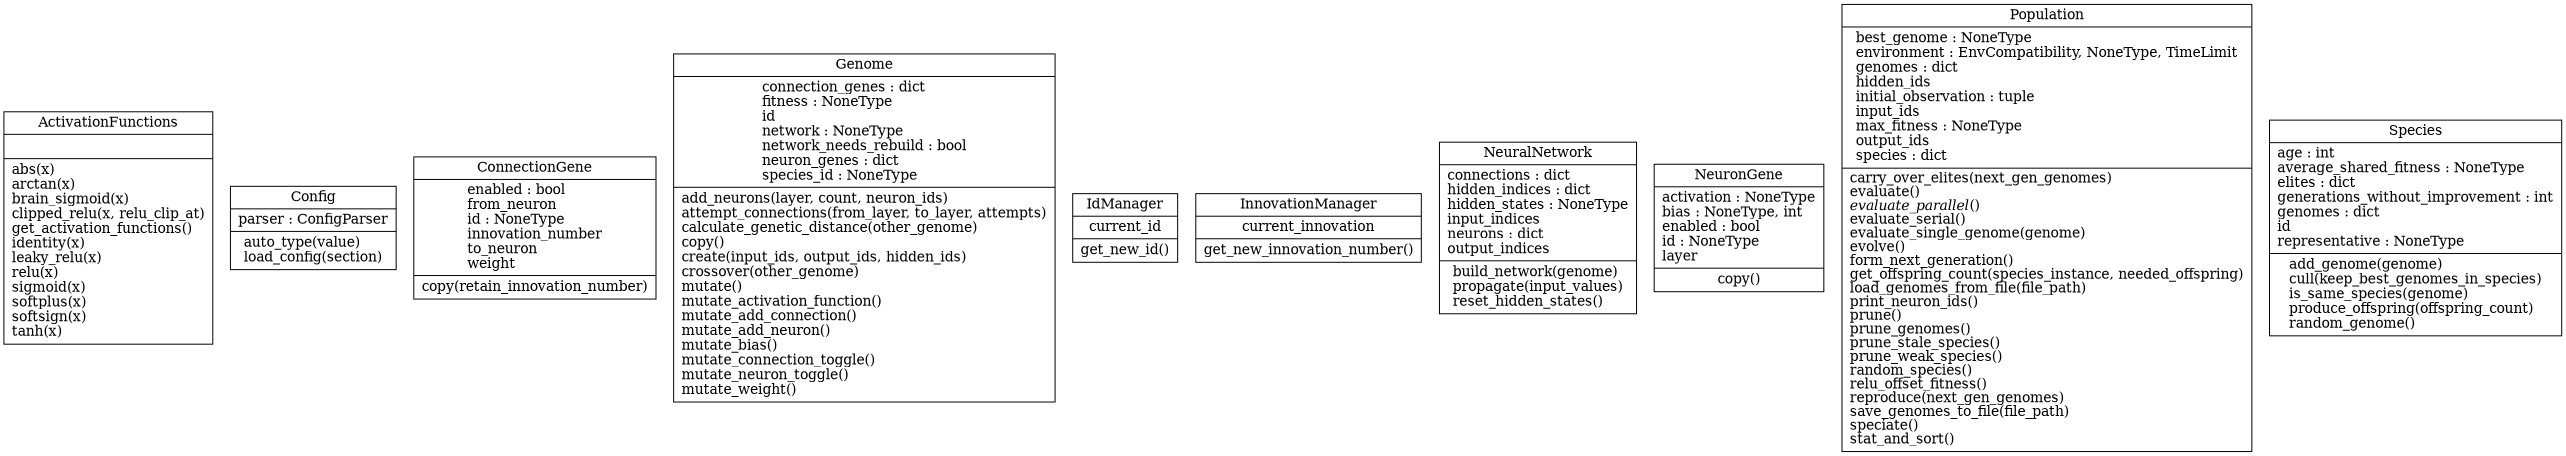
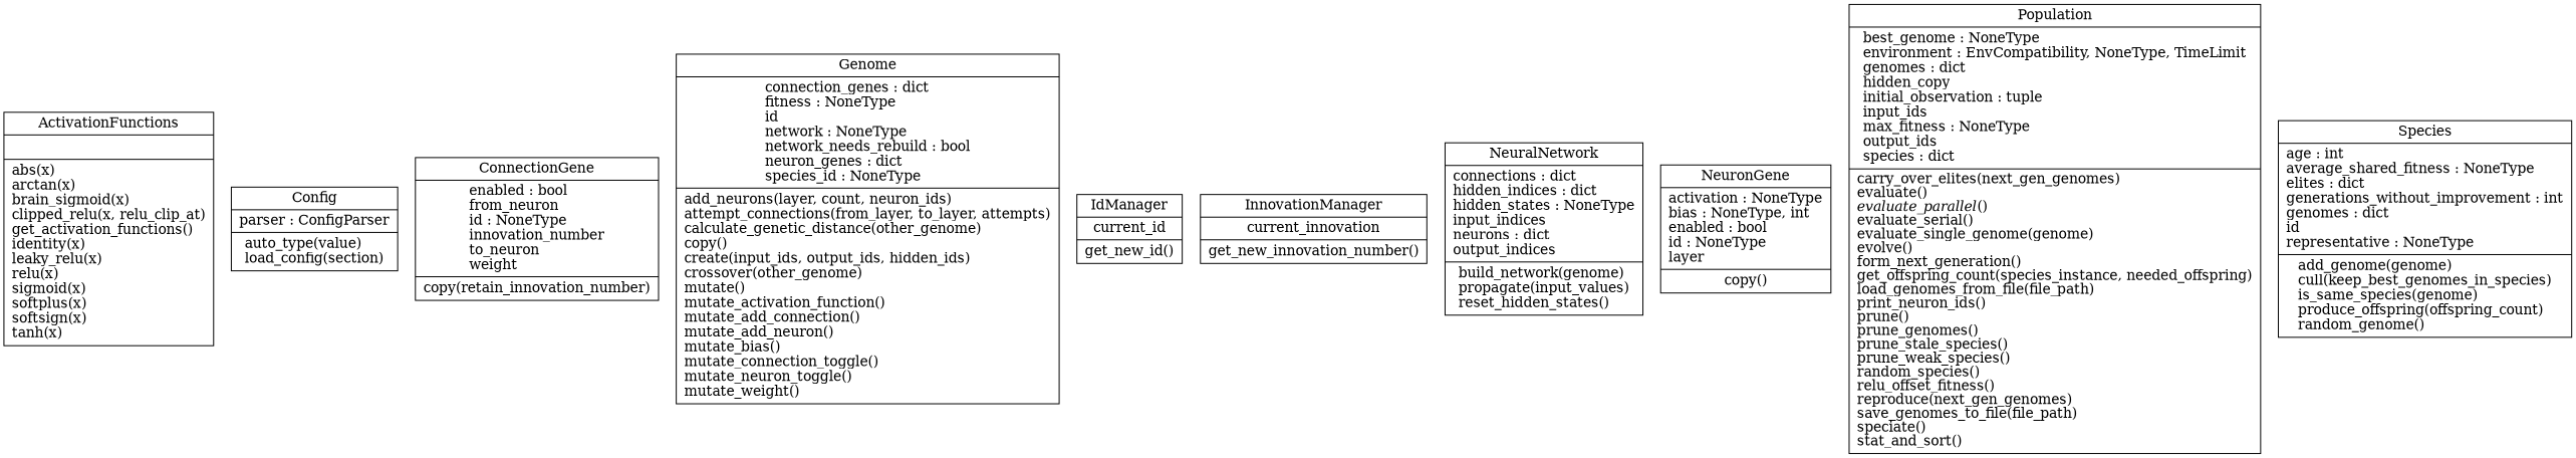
  digraph {
    rankdir=BT
    node [color=black fontcolor=black shape=record style=solid]
    n1 [label=<{ActivationFunctions|<br ALIGN="LEFT"/>|abs(x)<br ALIGN="LEFT"/>arctan(x)<br ALIGN="LEFT"/>brain_sigmoid(x)<br ALIGN="LEFT"/>clipped_relu(x, relu_clip_at)<br ALIGN="LEFT"/>get_activation_functions()<br ALIGN="LEFT"/>identity(x)<br ALIGN="LEFT"/>leaky_relu(x)<br ALIGN="LEFT"/>relu(x)<br ALIGN="LEFT"/>sigmoid(x)<br ALIGN="LEFT"/>softplus(x)<br ALIGN="LEFT"/>softsign(x)<br ALIGN="LEFT"/>tanh(x)<br ALIGN="LEFT"/>}>]
    n2 [label=<{Config|parser : ConfigParser<br ALIGN="LEFT"/>|auto_type(value)<br ALIGN="LEFT"/>load_config(section)<br ALIGN="LEFT"/>}>]
    n3 [label=<{ConnectionGene|enabled : bool<br ALIGN="LEFT"/>from_neuron<br ALIGN="LEFT"/>id : NoneType<br ALIGN="LEFT"/>innovation_number<br ALIGN="LEFT"/>to_neuron<br ALIGN="LEFT"/>weight<br ALIGN="LEFT"/>|copy(retain_innovation_number)<br ALIGN="LEFT"/>}>]
    n4 [label=<{Genome|connection_genes : dict<br ALIGN="LEFT"/>fitness : NoneType<br ALIGN="LEFT"/>id<br ALIGN="LEFT"/>network : NoneType<br ALIGN="LEFT"/>network_needs_rebuild : bool<br ALIGN="LEFT"/>neuron_genes : dict<br ALIGN="LEFT"/>species_id : NoneType<br ALIGN="LEFT"/>|add_neurons(layer, count, neuron_ids)<br ALIGN="LEFT"/>attempt_connections(from_layer, to_layer, attempts)<br ALIGN="LEFT"/>calculate_genetic_distance(other_genome)<br ALIGN="LEFT"/>copy()<br ALIGN="LEFT"/>create(input_ids, output_ids, hidden_ids)<br ALIGN="LEFT"/>crossover(other_genome)<br ALIGN="LEFT"/>mutate()<br ALIGN="LEFT"/>mutate_activation_function()<br ALIGN="LEFT"/>mutate_add_connection()<br ALIGN="LEFT"/>mutate_add_neuron()<br ALIGN="LEFT"/>mutate_bias()<br ALIGN="LEFT"/>mutate_connection_toggle()<br ALIGN="LEFT"/>mutate_neuron_toggle()<br ALIGN="LEFT"/>mutate_weight()<br ALIGN="LEFT"/>}>]
    n5 [label=<{IdManager|current_id<br ALIGN="LEFT"/>|get_new_id()<br ALIGN="LEFT"/>}>]
    n6 [label=<{InnovationManager|current_innovation<br ALIGN="LEFT"/>|get_new_innovation_number()<br ALIGN="LEFT"/>}>]
    n7 [label=<{NeuralNetwork|connections : dict<br ALIGN="LEFT"/>hidden_indices : dict<br ALIGN="LEFT"/>hidden_states : NoneType<br ALIGN="LEFT"/>input_indices<br ALIGN="LEFT"/>neurons : dict<br ALIGN="LEFT"/>output_indices<br ALIGN="LEFT"/>|build_network(genome)<br ALIGN="LEFT"/>propagate(input_values)<br ALIGN="LEFT"/>reset_hidden_states()<br ALIGN="LEFT"/>}>]
    n8 [label=<{NeuronGene|activation : NoneType<br ALIGN="LEFT"/>bias : NoneType, int<br ALIGN="LEFT"/>enabled : bool<br ALIGN="LEFT"/>id : NoneType<br ALIGN="LEFT"/>layer<br ALIGN="LEFT"/>|copy()<br ALIGN="LEFT"/>}>]
-   n9 [label=<{Population|best_genome : NoneType<br ALIGN="LEFT"/>environment : EnvCompatibility, NoneType, TimeLimit<br ALIGN="LEFT"/>genomes : dict<br ALIGN="LEFT"/>hidden_ids<br ALIGN="LEFT"/>initial_observation : tuple<br ALIGN="LEFT"/>input_ids<br ALIGN="LEFT"/>max_fitness : NoneType<br ALIGN="LEFT"/>output_ids<br ALIGN="LEFT"/>species : dict<br ALIGN="LEFT"/>|carry_over_elites(next_gen_genomes)<br ALIGN="LEFT"/>evaluate()<br ALIGN="LEFT"/><I>evaluate_parallel</I>()<br ALIGN="LEFT"/>evaluate_serial()<br ALIGN="LEFT"/>evaluate_single_genome(genome)<br ALIGN="LEFT"/>evolve()<br ALIGN="LEFT"/>form_next_generation()<br ALIGN="LEFT"/>get_offspring_count(species_instance, needed_offspring)<br ALIGN="LEFT"/>load_genomes_from_file(file_path)<br ALIGN="LEFT"/>print_neuron_ids()<br ALIGN="LEFT"/>prune()<br ALIGN="LEFT"/>prune_genomes()<br ALIGN="LEFT"/>prune_stale_species()<br ALIGN="LEFT"/>prune_weak_species()<br ALIGN="LEFT"/>random_species()<br ALIGN="LEFT"/>relu_offset_fitness()<br ALIGN="LEFT"/>reproduce(next_gen_genomes)<br ALIGN="LEFT"/>save_genomes_to_file(file_path)<br ALIGN="LEFT"/>speciate()<br ALIGN="LEFT"/>stat_and_sort()<br ALIGN="LEFT"/>}>]
+   n9 [label=<{Population|best_genome : NoneType<br ALIGN="LEFT"/>environment : EnvCompatibility, NoneType, TimeLimit<br ALIGN="LEFT"/>genomes : dict<br ALIGN="LEFT"/>hidden_copy<br ALIGN="LEFT"/>initial_observation : tuple<br ALIGN="LEFT"/>input_ids<br ALIGN="LEFT"/>max_fitness : NoneType<br ALIGN="LEFT"/>output_ids<br ALIGN="LEFT"/>species : dict<br ALIGN="LEFT"/>|carry_over_elites(next_gen_genomes)<br ALIGN="LEFT"/>evaluate()<br ALIGN="LEFT"/><I>evaluate_parallel</I>()<br ALIGN="LEFT"/>evaluate_serial()<br ALIGN="LEFT"/>evaluate_single_genome(genome)<br ALIGN="LEFT"/>evolve()<br ALIGN="LEFT"/>form_next_generation()<br ALIGN="LEFT"/>get_offspring_count(species_instance, needed_offspring)<br ALIGN="LEFT"/>load_genomes_from_file(file_path)<br ALIGN="LEFT"/>print_neuron_ids()<br ALIGN="LEFT"/>prune()<br ALIGN="LEFT"/>prune_genomes()<br ALIGN="LEFT"/>prune_stale_species()<br ALIGN="LEFT"/>prune_weak_species()<br ALIGN="LEFT"/>random_species()<br ALIGN="LEFT"/>relu_offset_fitness()<br ALIGN="LEFT"/>reproduce(next_gen_genomes)<br ALIGN="LEFT"/>save_genomes_to_file(file_path)<br ALIGN="LEFT"/>speciate()<br ALIGN="LEFT"/>stat_and_sort()<br ALIGN="LEFT"/>}>]
    n10 [label=<{Species|age : int<br ALIGN="LEFT"/>average_shared_fitness : NoneType<br ALIGN="LEFT"/>elites : dict<br ALIGN="LEFT"/>generations_without_improvement : int<br ALIGN="LEFT"/>genomes : dict<br ALIGN="LEFT"/>id<br ALIGN="LEFT"/>representative : NoneType<br ALIGN="LEFT"/>|add_genome(genome)<br ALIGN="LEFT"/>cull(keep_best_genomes_in_species)<br ALIGN="LEFT"/>is_same_species(genome)<br ALIGN="LEFT"/>produce_offspring(offspring_count)<br ALIGN="LEFT"/>random_genome()<br ALIGN="LEFT"/>}>]
  }
